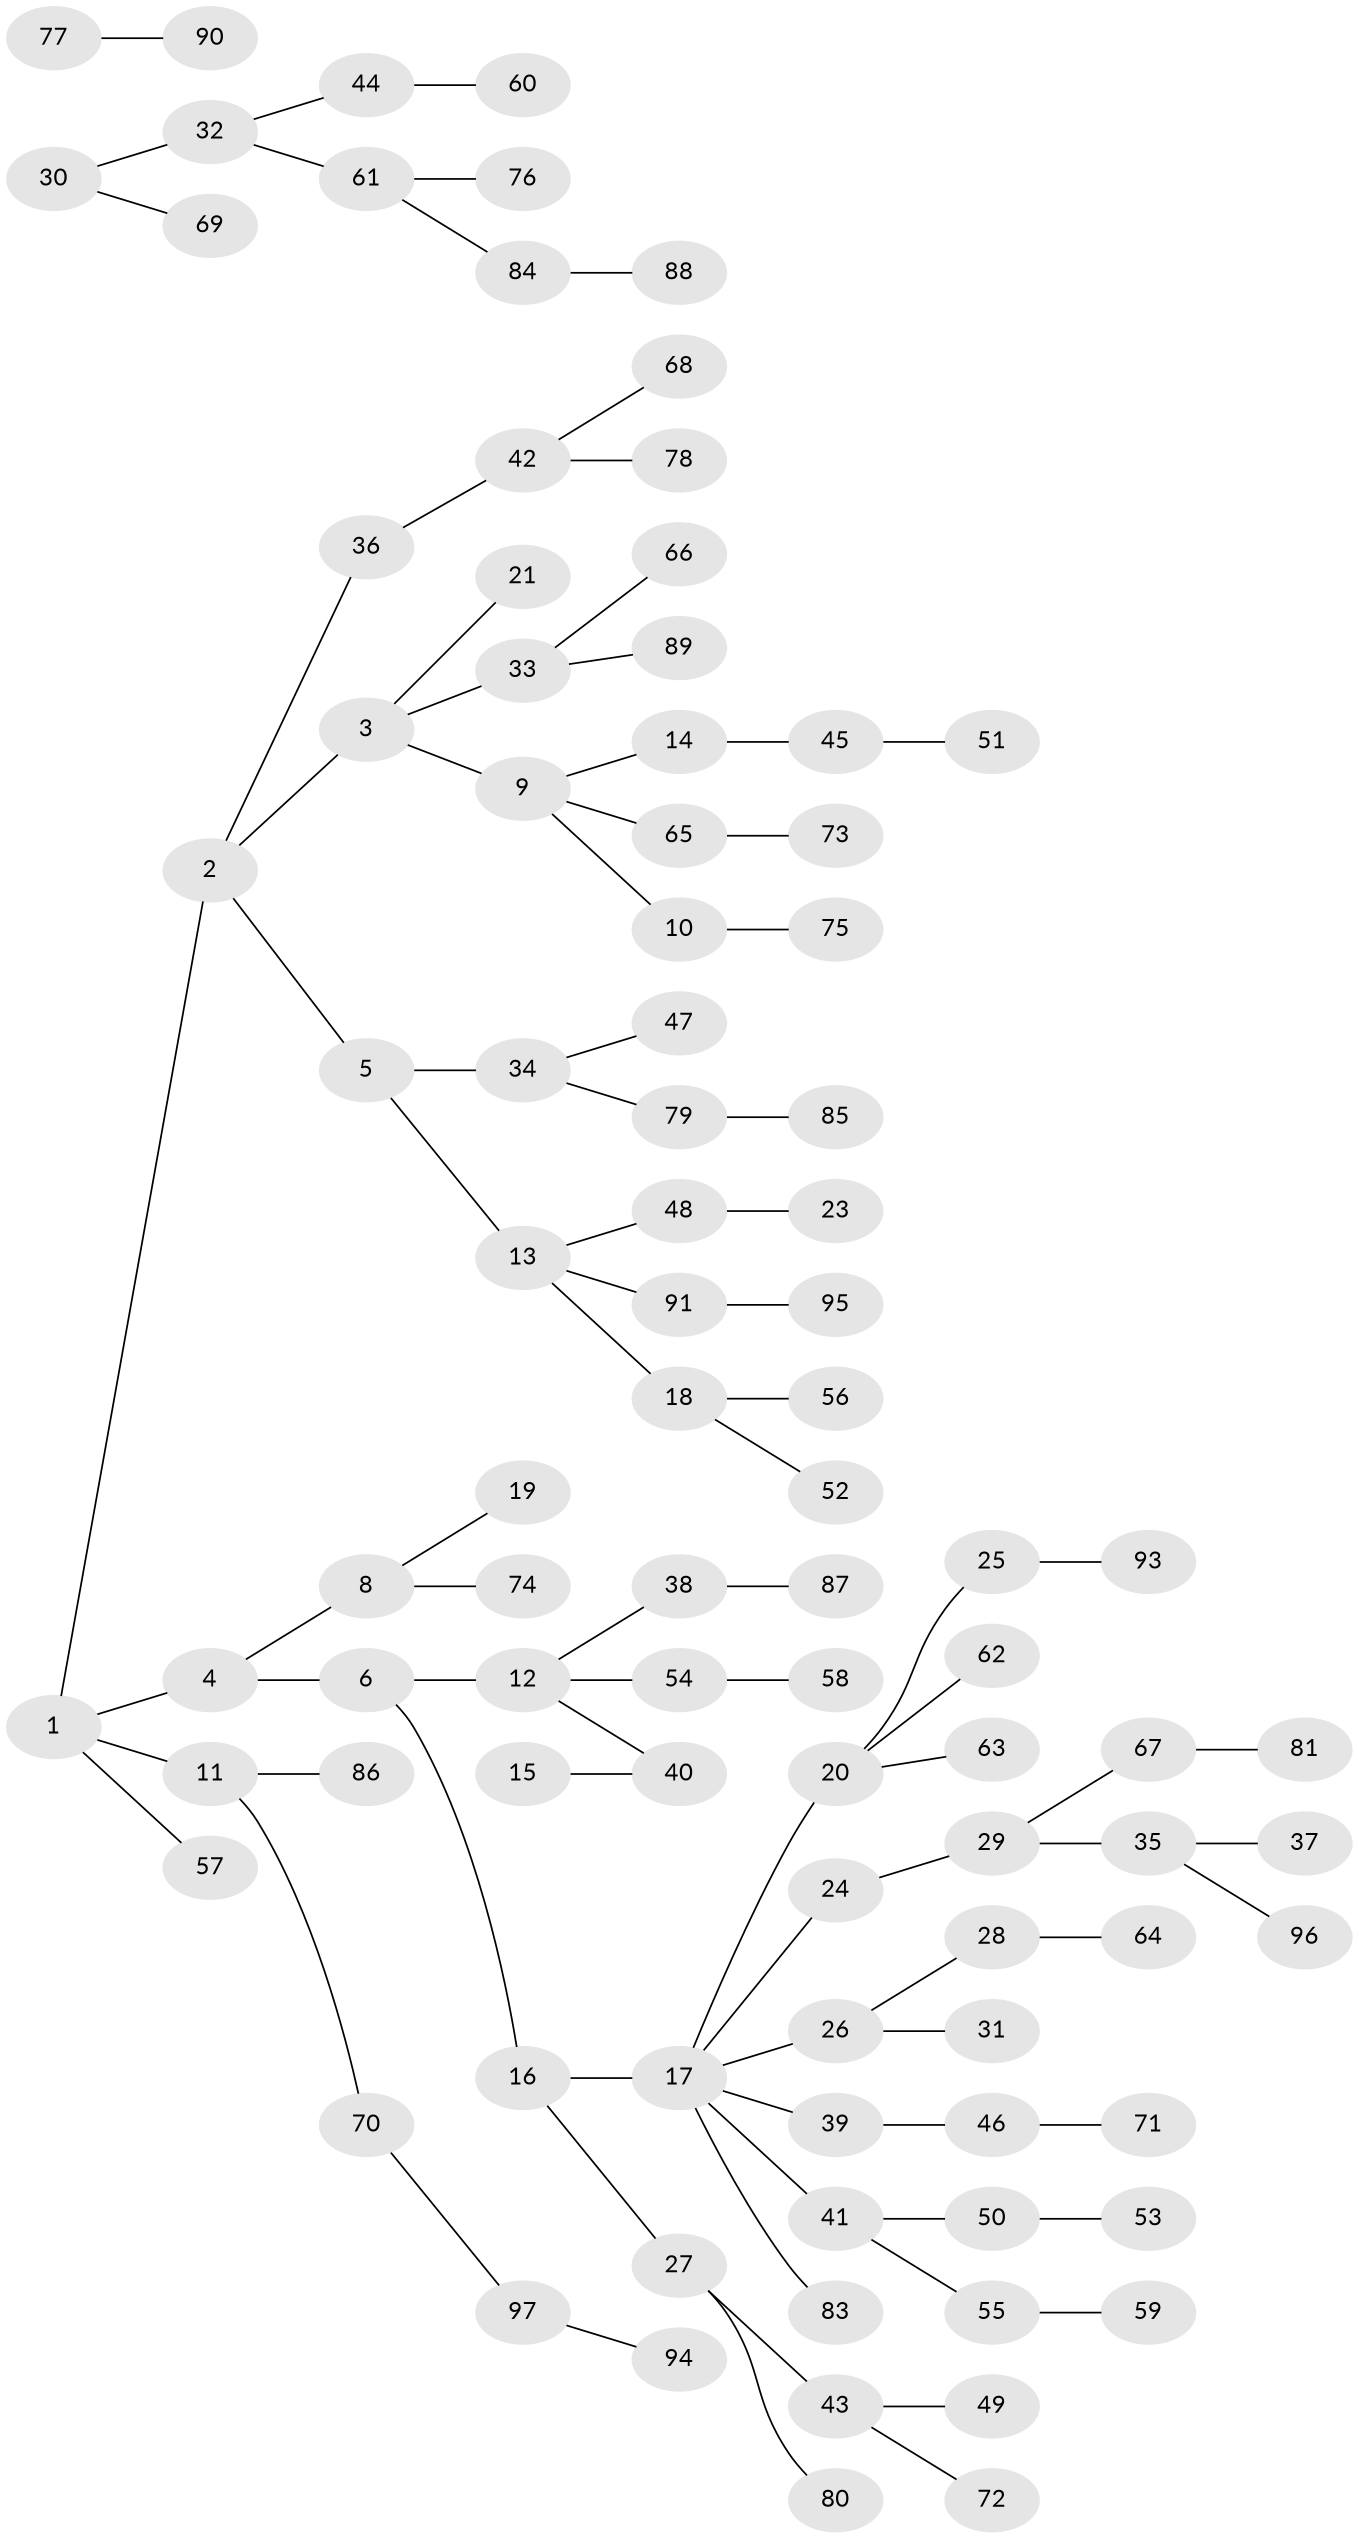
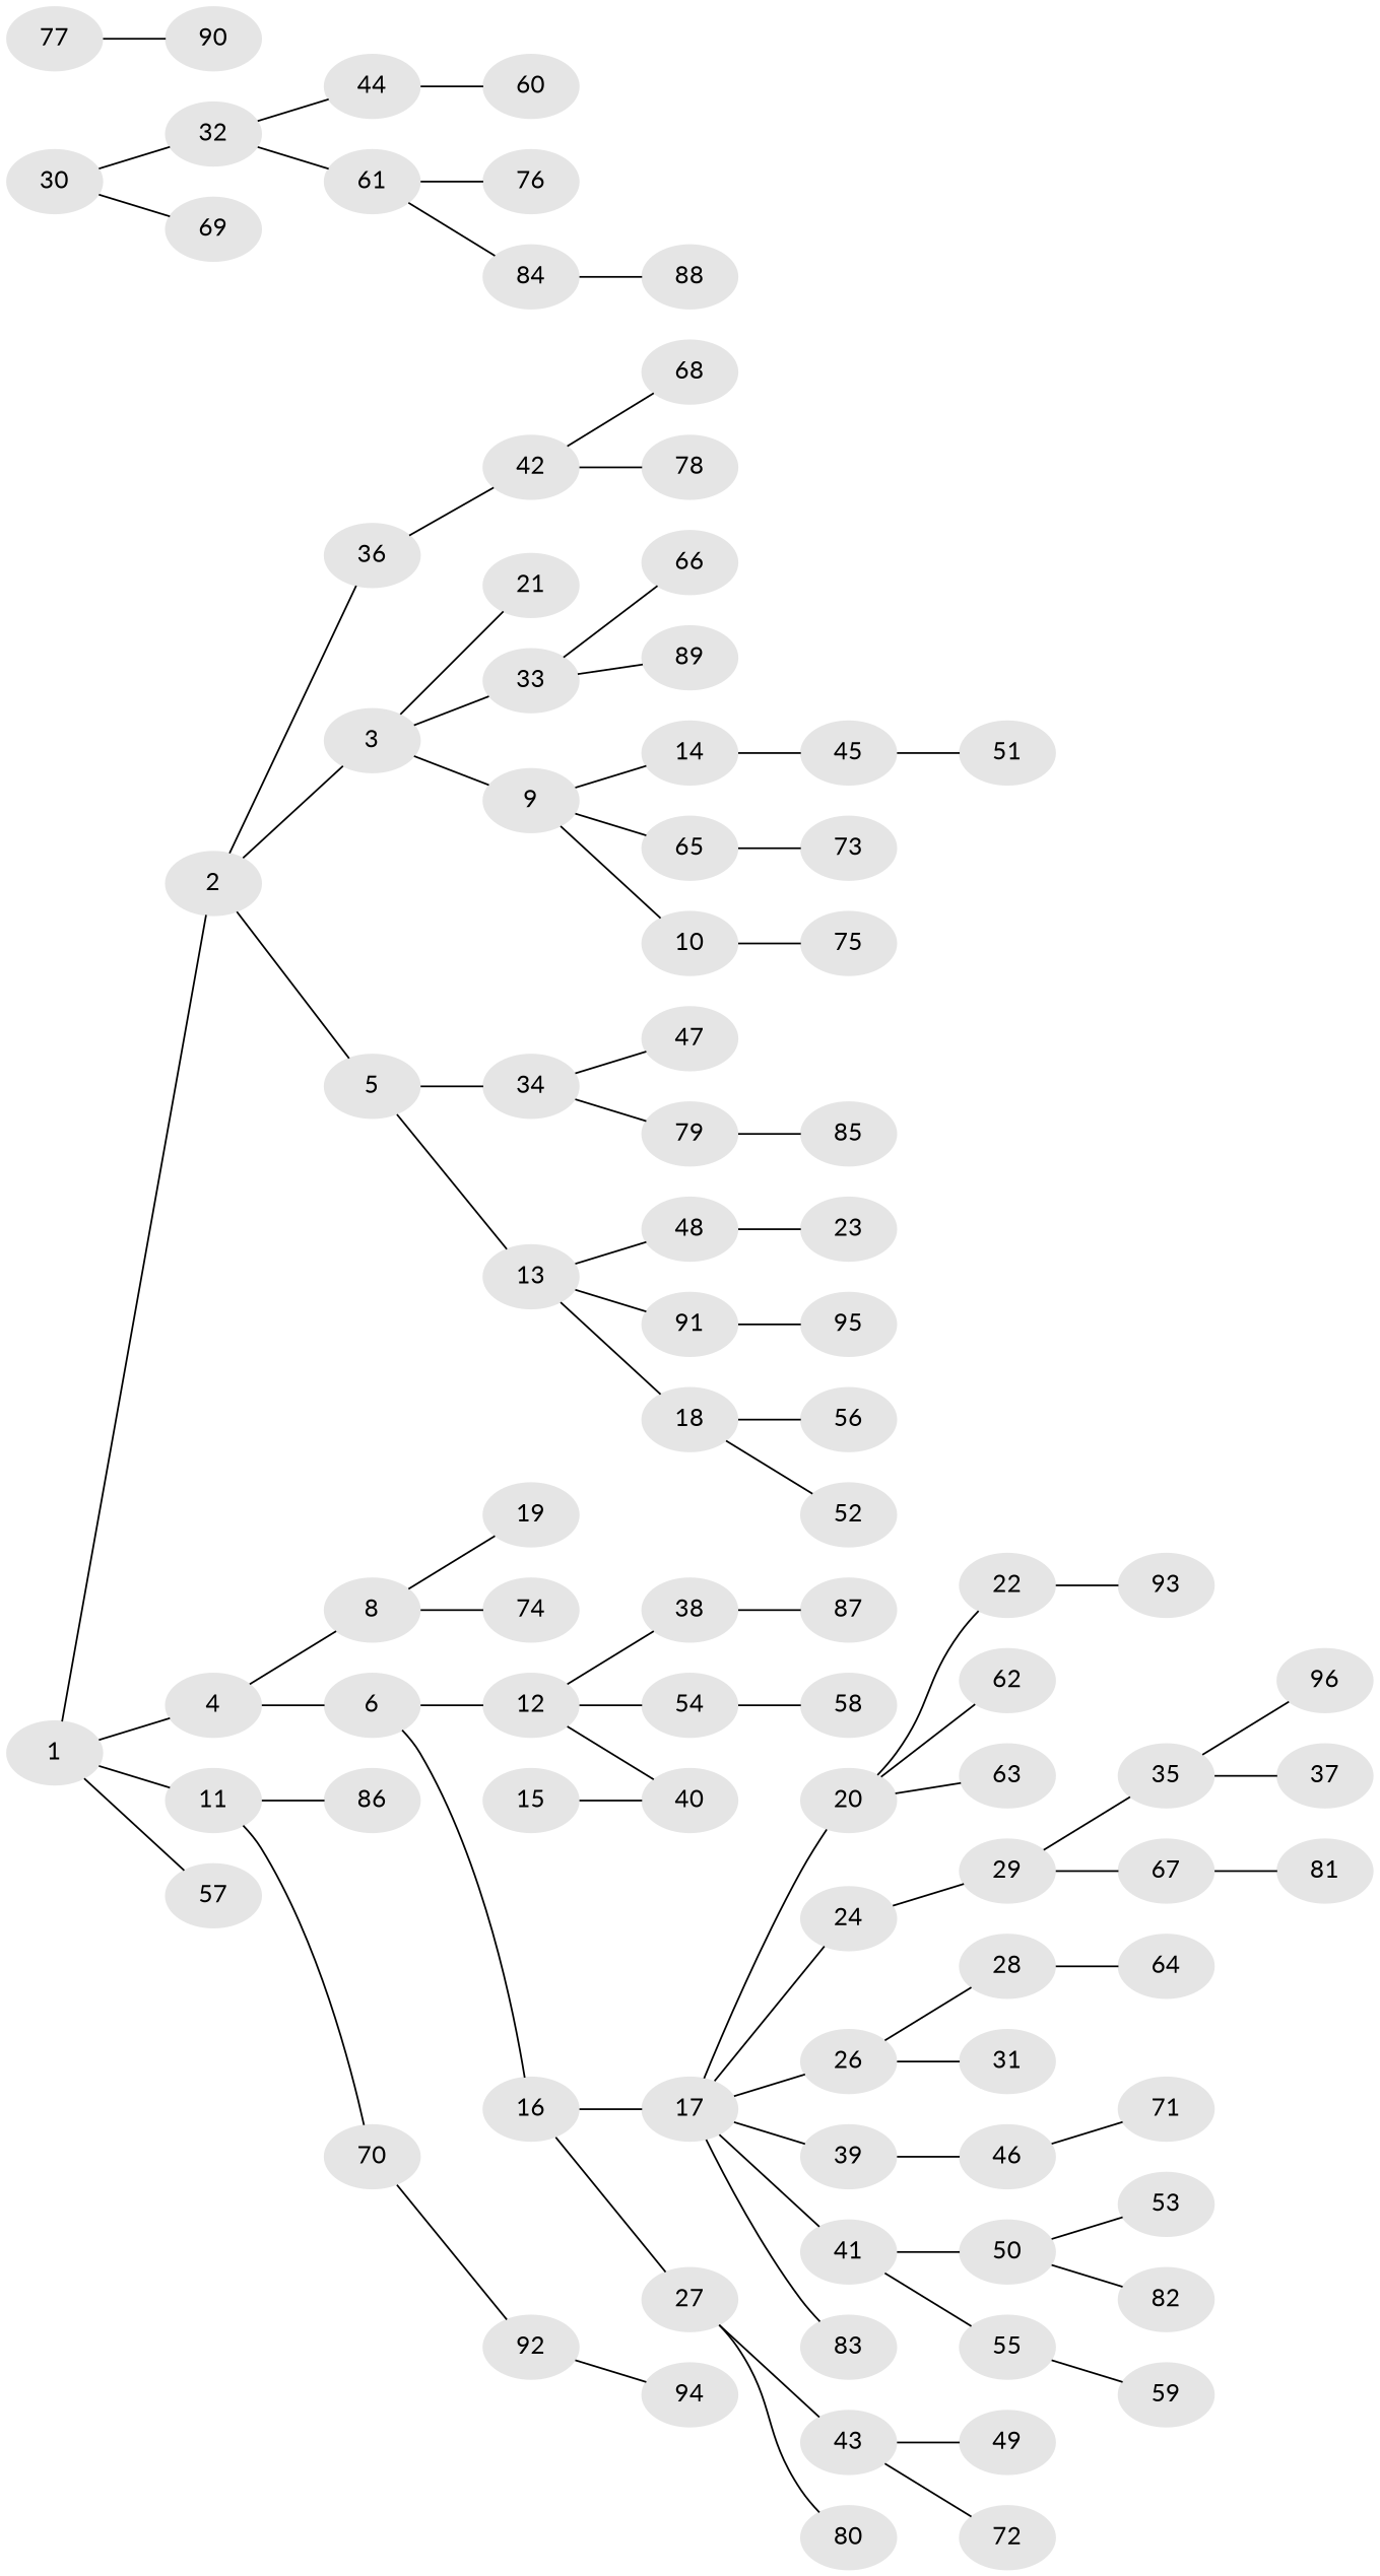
  graph {
    fontname=Lato
    rankdir=LR
    node [color=gray90 fontname=Lato style=filled]
    edge [fontname=Lato]
    1
    2
    4
    11
    57
    3
    5
    36
    6
    8
    70
    86
    9
    21
    33
    13
    34
    42
    10
    14
    65
    75
    66
    89
    12
    16
    19
    74
    18
    48
    91
    47
    79
    38
    54
    40
    17
    27
    30
    32
    69
    45
    73
-   92 [label=97]
+   92
    15
    87
    58
    52
    56
    23
    95
    51
    20
    24
    26
    39
    41
    83
    43
    80
-   25
+   25 [label=22]
    62
    63
    29
    28
    31
    46
    50
    55
    93
    35
    67
    64
    49
    72
    37
    96
    81
    44
    61
    60
    76
    84
    85
    68
    78
    71
    53
+   82
    59
    77
    90
    88
    94
    1 -- 2
    1 -- 4
    1 -- 11
    1 -- 57
    2 -- 3
    2 -- 5
    2 -- 36
    4 -- 6
    4 -- 8
    11 -- 70
    11 -- 86
    3 -- 9
    3 -- 21
    3 -- 33
    5 -- 13
    5 -- 34
    36 -- 42
    6 -- 12
    6 -- 16
    8 -- 19
    8 -- 74
    70 -- 92
    9 -- 10
    9 -- 14
    9 -- 65
    33 -- 66
    33 -- 89
    13 -- 18
    13 -- 48
    13 -- 91
    34 -- 47
    34 -- 79
    42 -- 68
    42 -- 78
    10 -- 75
    14 -- 45
    65 -- 73
    12 -- 38
    12 -- 54
    12 -- 40
    16 -- 17
    16 -- 27
    18 -- 52
    18 -- 56
    48 -- 23
    91 -- 95
    79 -- 85
    38 -- 87
    54 -- 58
    17 -- 20
    17 -- 24
    17 -- 26
    17 -- 39
    17 -- 41
    17 -- 83
    27 -- 43
    27 -- 80
    30 -- 32
    30 -- 69
    32 -- 44
    32 -- 61
    45 -- 51
    92 -- 94
    15 -- 40
    20 -- 25
    20 -- 62
    20 -- 63
    24 -- 29
    26 -- 28
    26 -- 31
    39 -- 46
    41 -- 50
    41 -- 55
    43 -- 49
    43 -- 72
    25 -- 93
    29 -- 35
    29 -- 67
    28 -- 64
    46 -- 71
    50 -- 53
+   50 -- 82
    55 -- 59
    35 -- 37
    35 -- 96
    67 -- 81
    44 -- 60
    61 -- 76
    61 -- 84
    84 -- 88
    77 -- 90
  }
